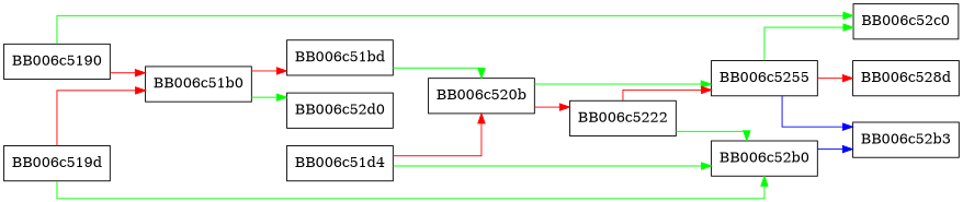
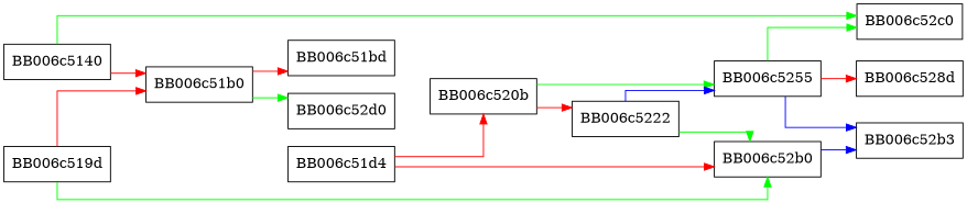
  digraph {
    rankdir=LR
    splines=ortho
    node [shape=box]
    edge [color=green]
-   BB006c5190
+   BB006c5190 [label=BB006c5140]
    BB006c52c0
    BB006c51b0
    BB006c519d
    BB006c52b0
    BB006c52b3
    BB006c52d0
    BB006c51bd
    BB006c520b
    BB006c5255
    BB006c5222
    BB006c51d4
    BB006c528d
    BB006c5190 -> BB006c52c0
    BB006c5190 -> BB006c51b0 [color=red]
    BB006c51b0 -> BB006c52d0
    BB006c51b0 -> BB006c51bd [color=red]
    BB006c519d -> BB006c51b0 [color=red]
    BB006c519d -> BB006c52b0
    BB006c52b0 -> BB006c52b3 [color=blue]
-   BB006c51bd -> BB006c520b
    BB006c520b -> BB006c5255
    BB006c520b -> BB006c5222 [color=red]
    BB006c5255 -> BB006c52c0
    BB006c5255 -> BB006c52b3 [color=blue]
    BB006c5255 -> BB006c528d [color=red]
    BB006c5222 -> BB006c52b0
-   BB006c5222 -> BB006c5255 [color=red]
-   BB006c51d4 -> BB006c52b0
+   BB006c5222 -> BB006c5255 [color=blue]
+   BB006c51d4 -> BB006c52b0 [color=red]
    BB006c51d4 -> BB006c520b [color=red]
  }
